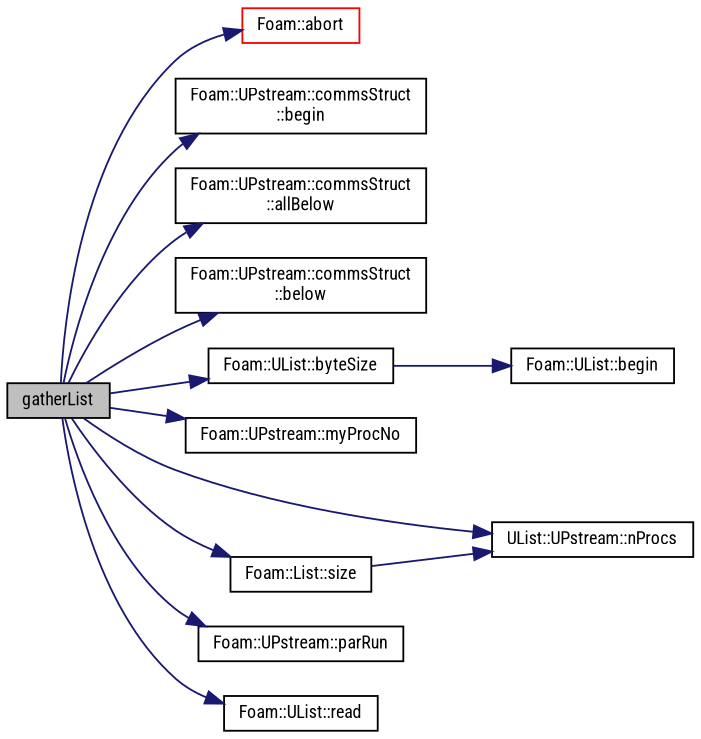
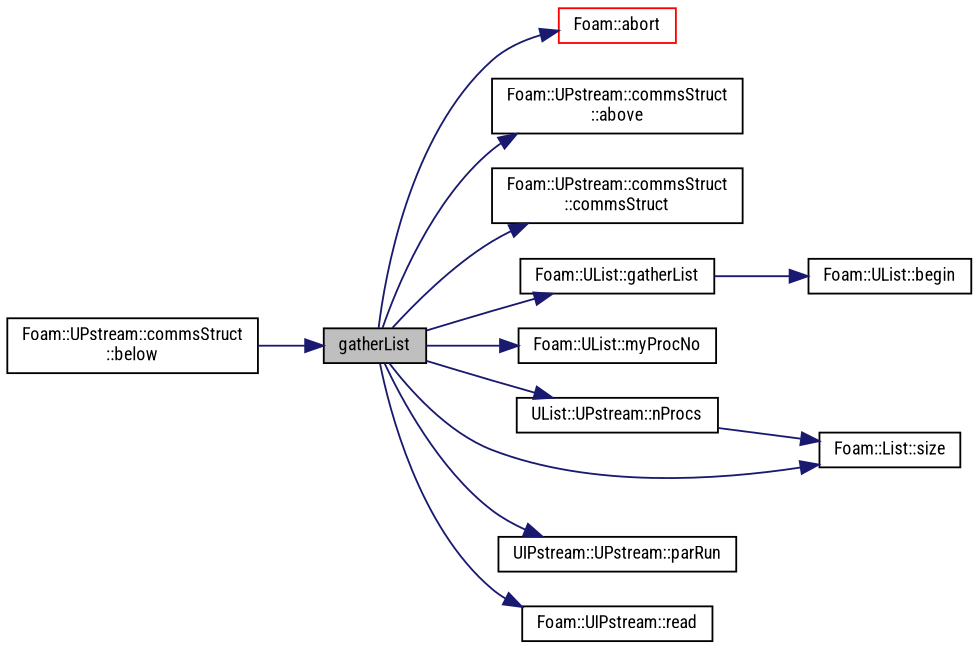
  digraph {
    fontname="Roboto Condensed"
    rankdir=LR
    node [color=black fontname="Roboto Condensed" fontsize=10 shape=record]
    edge [color=midnightblue fontname="Roboto Condensed" fontsize=10 labelfontname=Helvetica labelfontsize=10 style=solid]
    n1 [fillcolor=grey75 fontcolor=black height=0.2 label=gatherList style=filled width=0.4]
    n2 [color=red height=0.2 label="Foam::abort" width=0.4]
-   n3 [height=0.2 label="Foam::UPstream::commsStruct\l::begin" width=0.4]
-   n4 [height=0.2 label="Foam::UPstream::commsStruct\l::allBelow" width=0.4]
+   n3 [height=0.2 label="Foam::UPstream::commsStruct\l::above" width=0.4]
+   n4 [height=0.2 label="Foam::UPstream::commsStruct\l::commsStruct" width=0.4]
    n5 [height=0.2 label="Foam::UPstream::commsStruct\l::below" width=0.4]
-   n6 [height=0.2 label="Foam::UList::byteSize" width=0.4]
-   n7 [height=0.2 label="Foam::UPstream::myProcNo" width=0.4]
+   n6 [height=0.2 label="Foam::UList::gatherList" width=0.4]
+   n7 [height=0.2 label="Foam::UList::myProcNo" width=0.4]
    n8 [height=0.2 label="UList::UPstream::nProcs" width=0.4]
    n9 [height=0.2 label="Foam::List::size" width=0.4]
-   n10 [height=0.2 label="Foam::UPstream::parRun" width=0.4]
-   n11 [height=0.2 label="Foam::UList::read" width=0.4]
+   n10 [height=0.2 label="UIPstream::UPstream::parRun" width=0.4]
+   n11 [height=0.2 label="Foam::UIPstream::read" width=0.4]
    n12 [height=0.2 label="Foam::UList::begin" width=0.4]
    n1 -> n2
    n1 -> n3
    n1 -> n4
-   n1 -> n5
+   n5 -> n1
    n1 -> n6
    n1 -> n7
    n1 -> n8
    n1 -> n9
    n1 -> n10
    n1 -> n11
    n6 -> n12
-   n9 -> n8
+   n8 -> n9
  }
